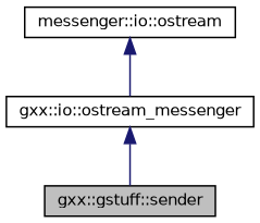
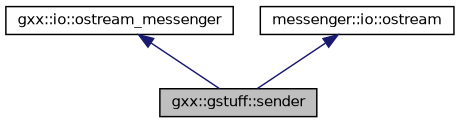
  digraph {
    node [color=black fillcolor=white fontname=Helvetica fontsize=10 shape=record style=filled]
    edge [color=midnightblue dir=back fontname=Helvetica fontsize=10 labelfontname=Helvetica labelfontsize=10 style=solid]
    n1 [fillcolor=grey75 fontcolor=black height=0.2 label="gxx::gstuff::sender" width=0.4]
    n2 [height=0.2 label="gxx::io::ostream_messenger" width=0.4]
    n3 [height=0.2 label="messenger::io::ostream" width=0.4]
    n2 -> n1
-   n3 -> n2
+   n3 -> n1
  }
